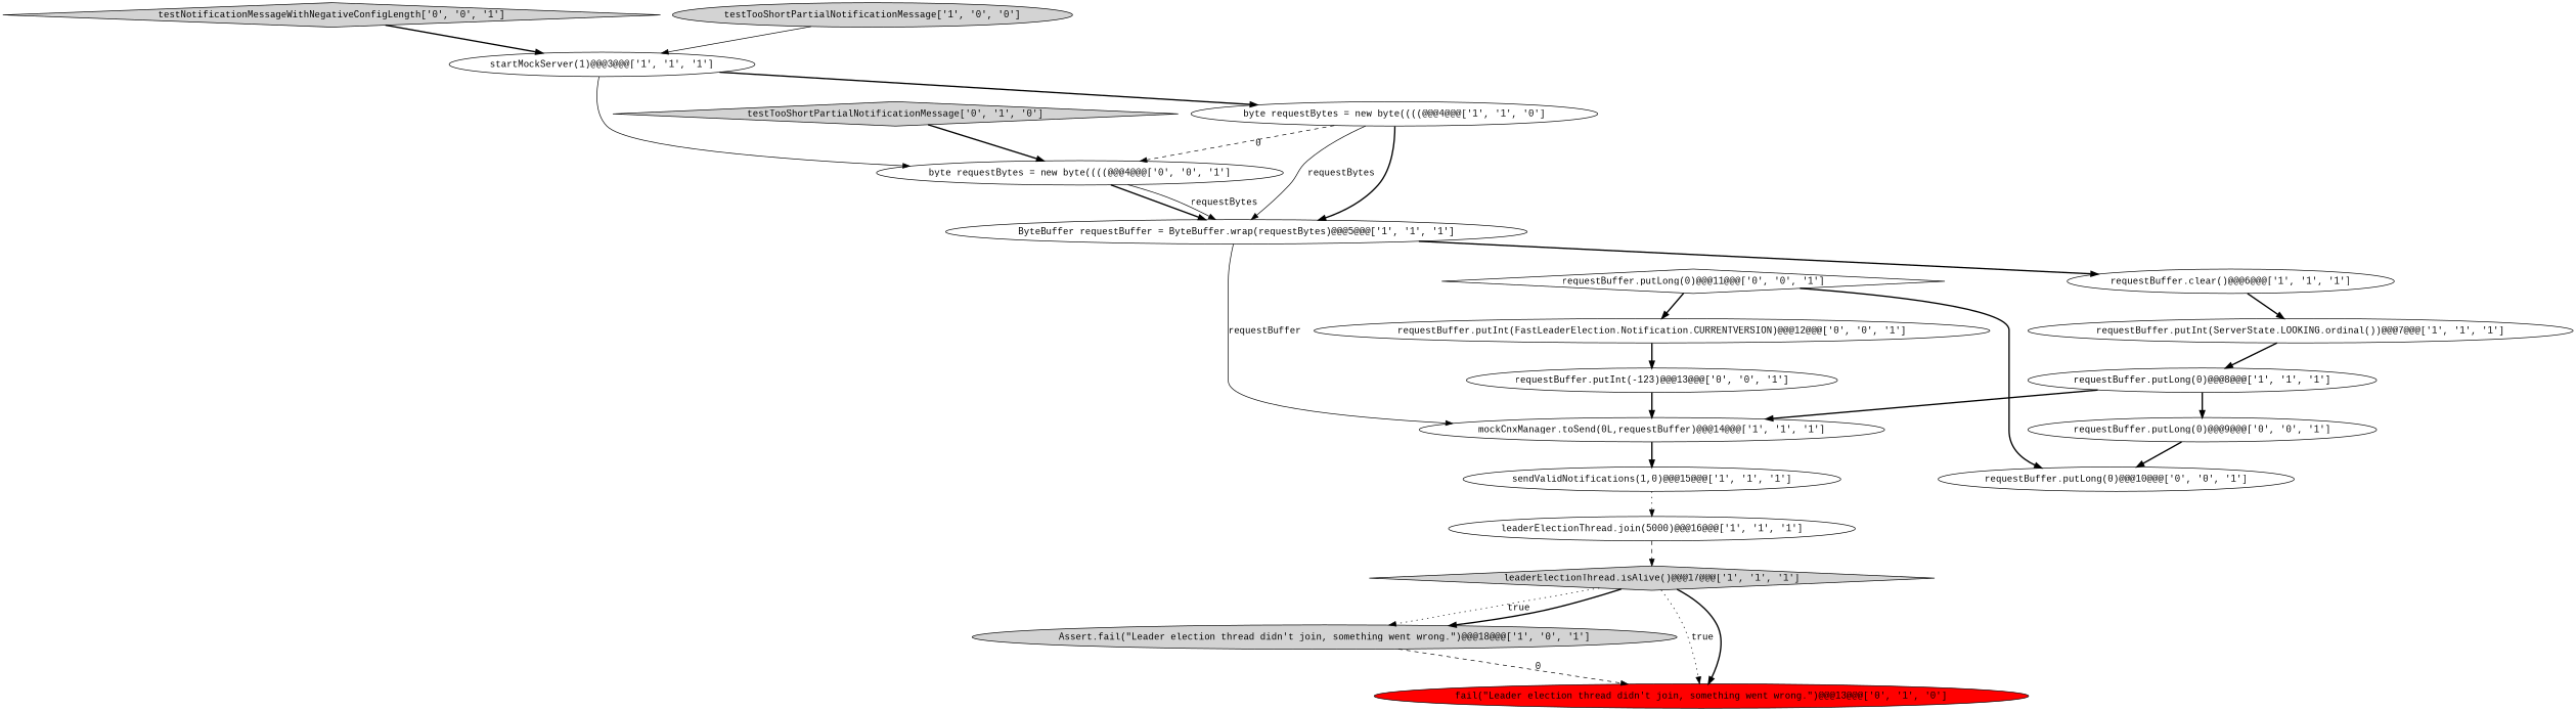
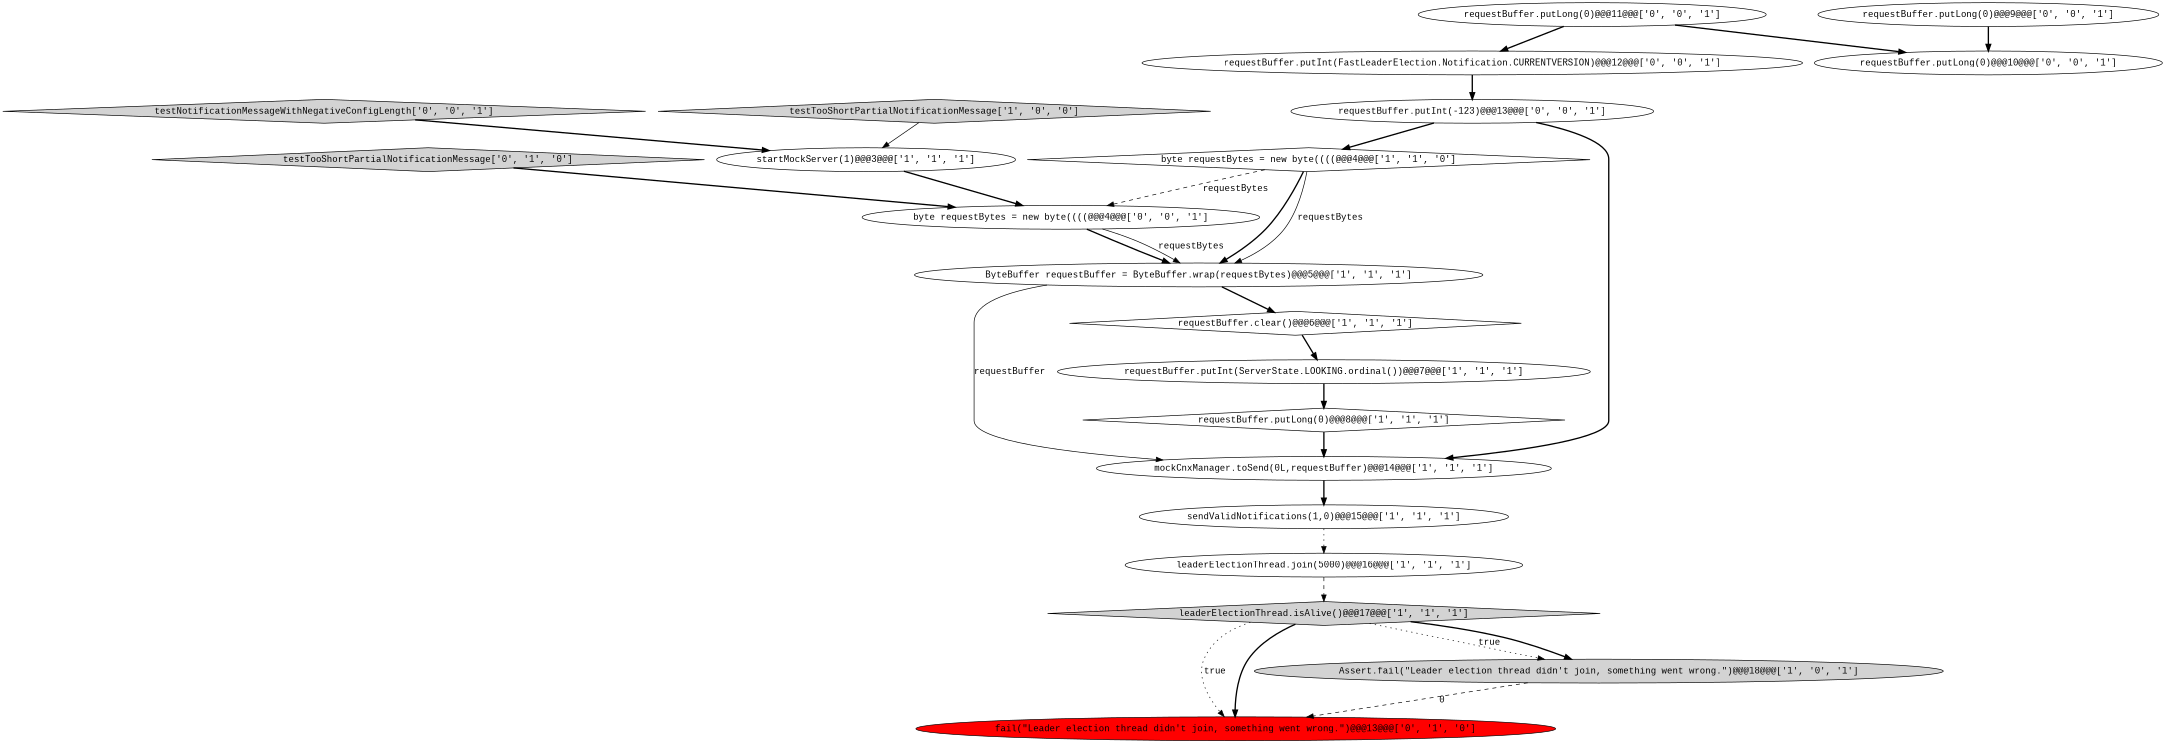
  digraph {
    fontname="Liberation Mono"
    node [fillcolor=white fontname="Liberation Mono" shape=ellipse style=filled]
    edge [fontname="Liberation Mono" style=bold]
-   n1 [label="requestBuffer.clear()@@@6@@@['1', '1', '1']"]
+   n1 [label="requestBuffer.clear()@@@6@@@['1', '1', '1']" shape=diamond]
    n2 [label="requestBuffer.putInt(ServerState.LOOKING.ordinal())@@@7@@@['1', '1', '1']"]
-   n3 [label="requestBuffer.putLong(0)@@@8@@@['1', '1', '1']"]
+   n3 [label="requestBuffer.putLong(0)@@@8@@@['1', '1', '1']" shape=diamond]
    n4 [label="mockCnxManager.toSend(0L,requestBuffer)@@@14@@@['1', '1', '1']"]
    n5 [label="requestBuffer.putLong(0)@@@9@@@['0', '0', '1']"]
    n6 [fillcolor=lightgray label="testNotificationMessageWithNegativeConfigLength['0', '0', '1']" shape=diamond]
    n7 [label="startMockServer(1)@@@3@@@['1', '1', '1']"]
    n8 [label="byte requestBytes = new byte((((@@@4@@@['0', '0', '1']"]
-   n9 [label="byte requestBytes = new byte((((@@@4@@@['1', '1', '0']"]
+   n9 [label="byte requestBytes = new byte((((@@@4@@@['1', '1', '0']" shape=diamond]
    n10 [label="requestBuffer.putInt(FastLeaderElection.Notification.CURRENTVERSION)@@@12@@@['0', '0', '1']"]
    n11 [label="requestBuffer.putInt(-123)@@@13@@@['0', '0', '1']"]
    n12 [label="sendValidNotifications(1,0)@@@15@@@['1', '1', '1']"]
    n13 [label="requestBuffer.putLong(0)@@@10@@@['0', '0', '1']"]
    n14 [fillcolor=red label="fail(\"Leader election thread didn't join, something went wrong.\")@@@13@@@['0', '1', '0']"]
    n15 [fillcolor=lightgray label="Assert.fail(\"Leader election thread didn't join, something went wrong.\")@@@18@@@['1', '0', '1']"]
    n16 [fillcolor=lightgray label="testTooShortPartialNotificationMessage['0', '1', '0']" shape=diamond]
    n17 [label="ByteBuffer requestBuffer = ByteBuffer.wrap(requestBytes)@@@5@@@['1', '1', '1']"]
-   n18 [label="requestBuffer.putLong(0)@@@11@@@['0', '0', '1']" shape=diamond]
+   n18 [label="requestBuffer.putLong(0)@@@11@@@['0', '0', '1']"]
    n19 [label="leaderElectionThread.join(5000)@@@16@@@['1', '1', '1']"]
    n20 [fillcolor=lightgray label="leaderElectionThread.isAlive()@@@17@@@['1', '1', '1']" shape=diamond]
-   n21 [fillcolor=lightgray label="testTooShortPartialNotificationMessage['1', '0', '0']"]
+   n21 [fillcolor=lightgray label="testTooShortPartialNotificationMessage['1', '0', '0']" shape=diamond]
    n1 -> n2
    n2 -> n3
    n3 -> n4
-   n3 -> n5
    n4 -> n12
    n5 -> n13
    n6 -> n7
-   n7 -> n8 [style=solid]
-   n7 -> n9
+   n7 -> n8
+   n11 -> n9
    n8 -> n17
    n8 -> n17 [label=requestBytes style=solid]
-   n9 -> n8 [label=0 style=dashed]
+   n9 -> n8 [label=requestBytes style=dashed]
    n9 -> n17
    n9 -> n17 [label=requestBytes style=solid]
    n10 -> n11
    n11 -> n4
    n12 -> n19 [style=dotted]
    n15 -> n14 [label=0 style=dashed]
    n16 -> n8
    n17 -> n1
    n17 -> n4 [label=requestBuffer style=solid]
    n18 -> n10
    n18 -> n13
    n19 -> n20 [style=dashed]
    n20 -> n14 [label=true style=dotted]
    n20 -> n14
    n20 -> n15 [label=true style=dotted]
    n20 -> n15
    n21 -> n7 [style=solid]
  }
